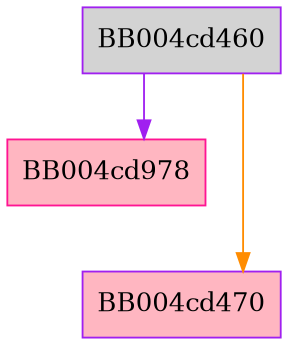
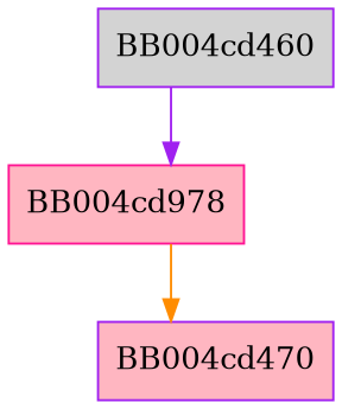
  digraph {
    splines=ortho
    node [color=purple fillcolor=lightpink shape=box style=filled]
    edge [style=solid]
    BB004cd460 [fillcolor=lightgrey]
    n2 [color=deeppink label=BB004cd978]
    BB004cd470
    BB004cd460 -> n2 [color=purple]
-   BB004cd460 -> BB004cd470 [color=darkorange]
+   n2 -> BB004cd470 [color=darkorange]
  }
